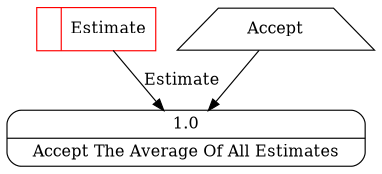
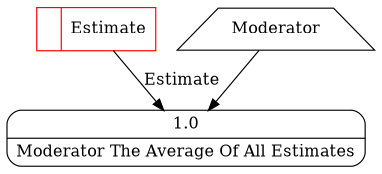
  digraph {
    n1 [color=red label="<f0>  |<f1> Estimate " shape=record]
-   n2 [label="{<f0> 1.0|<f1> Accept The Average Of All Estimates }" shape=Mrecord]
-   n3 [label=Accept shape=trapezium]
+   n2 [label="{<f0> 1.0|<f1> Moderator The Average Of All Estimates }" shape=Mrecord]
+   n3 [label=Moderator shape=trapezium]
    n1 -> n2 [label=Estimate]
    n3 -> n2
  }
